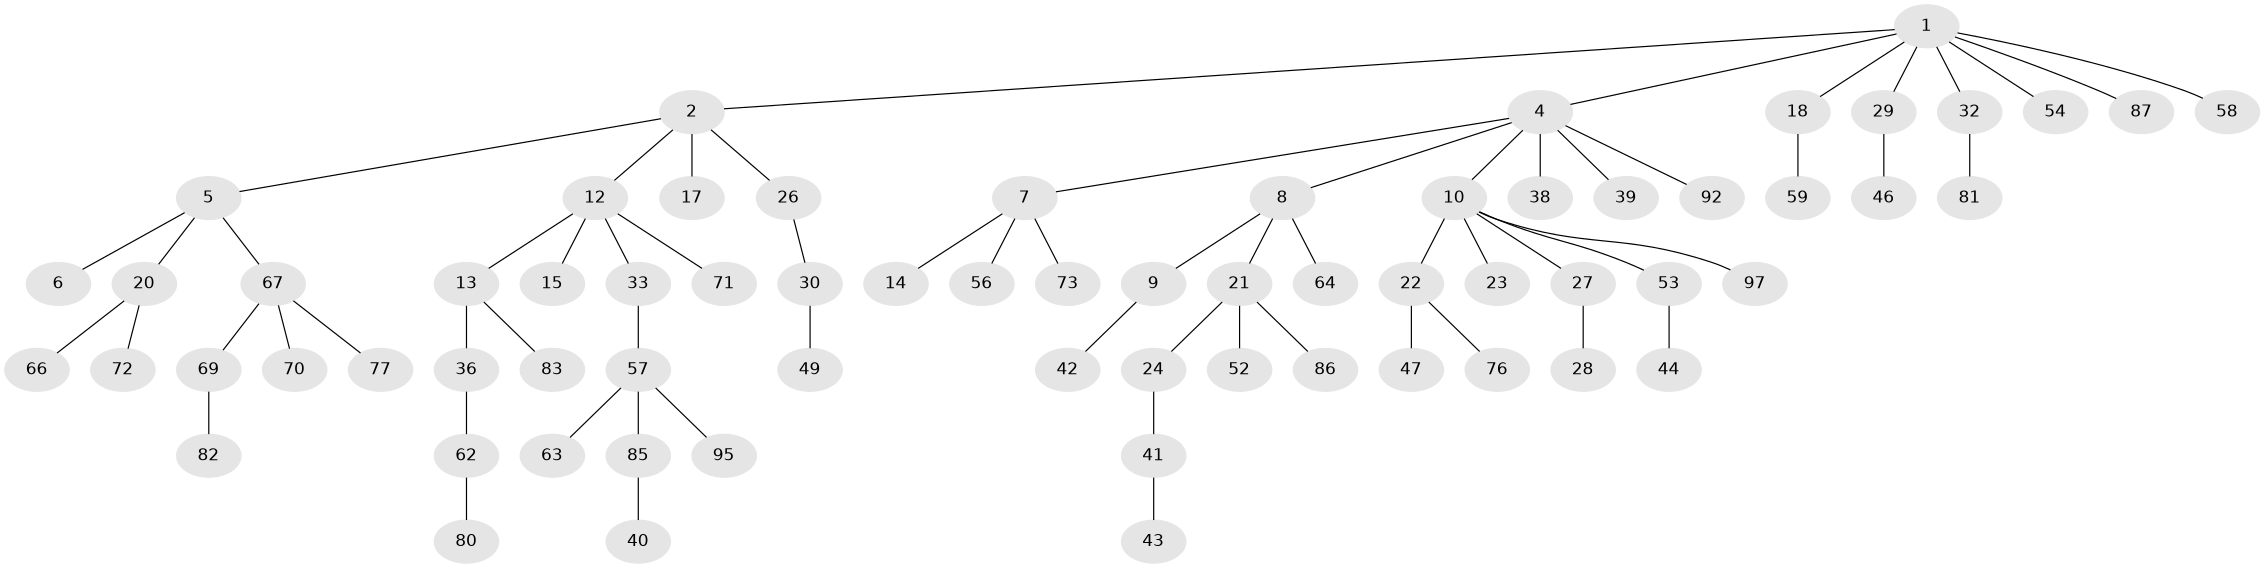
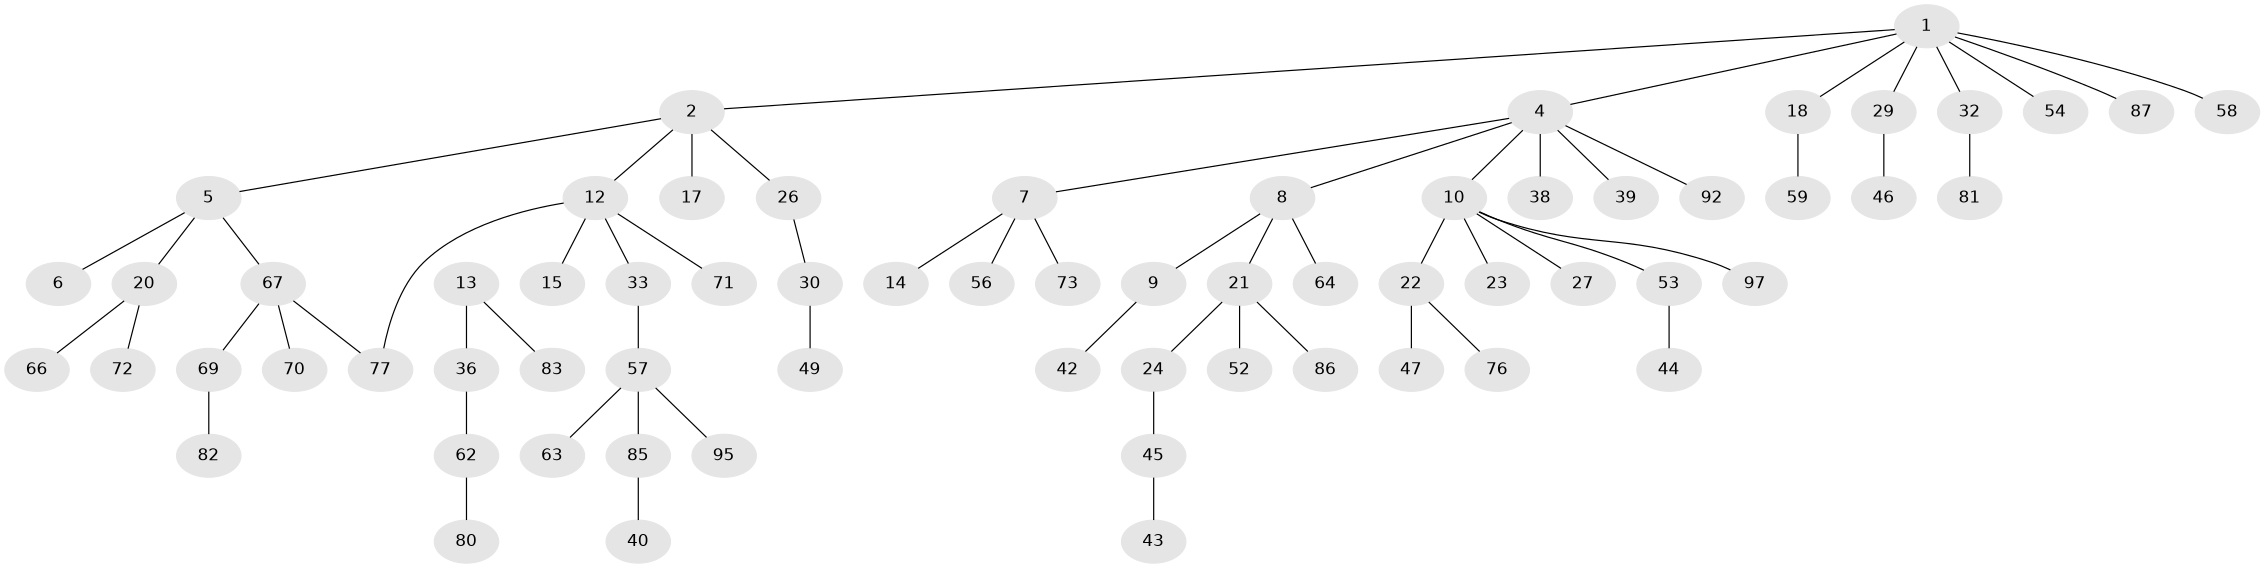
  graph {
    fontname="DejaVu Sans"
    node [color=gray90 fontname="DejaVu Sans" style=filled]
    edge [fontname="DejaVu Sans"]
    1 [super="+3"]
    2 [super="+16"]
    4 [super="+25"]
    18
    29 [super="+79"]
    32 [super="+50"]
    54
    87
    58 [super="+61"]
    5 [super="+11"]
    12 [super="+31"]
    17 [super="+94"]
    26
    7 [super="+37"]
    8 [super="+40"]
    10 [super="+19"]
    38
    39
    92
    59 [super="+93"]
    46 [super="+68"]
    81
    6
    20 [super="+48"]
    67 [super="+78"]
    13 [super="+55"]
    15
    33
    71
    30 [super="+45"]
    14 [super="+44"]
    56
    73
    9 [super="+35"]
    21 [super="+34"]
    64
    22
    23
    27 [super="+96"]
    53 [super="+91"]
    97
    66
    72
    69
    70
    77
    42
    24 [super="+84"]
    52
    86
    47 [super="+60"]
    76 [super="+88"]
-   28
    n54 [label=44]
    36
    83
    57 [super="+75"]
    62 [super="+89"]
-   41 [super="+65"]
+   41 [super="+65" label=45]
    43 [super="+51"]
    49
    63
    85
    95
    80
    n66 [label=40]
    82
    1 -- 2
    1 -- 4
    1 -- 18
    1 -- 29
    1 -- 32
    1 -- 54
    1 -- 87
    1 -- 58
    2 -- 5
    2 -- 12
    2 -- 17
    2 -- 26
    4 -- 7
    4 -- 8
    4 -- 10
    4 -- 38
    4 -- 39
    4 -- 92
    18 -- 59
    29 -- 46
    32 -- 81
    5 -- 6
    5 -- 20
    5 -- 67
-   12 -- 13
+   12 -- 77
    12 -- 15
    12 -- 33
    12 -- 71
    26 -- 30
    7 -- 14
    7 -- 56
    7 -- 73
    8 -- 9
    8 -- 21
    8 -- 64
    10 -- 22
    10 -- 23
    10 -- 27
    10 -- 53
    10 -- 97
    20 -- 66
    20 -- 72
    67 -- 69
    67 -- 70
    67 -- 77
    13 -- 36
    13 -- 83
    33 -- 57
    30 -- 49
    9 -- 42
    21 -- 24
    21 -- 52
    21 -- 86
    22 -- 47
    22 -- 76
-   27 -- 28
    53 -- n54
    69 -- 82
    24 -- 41
    36 -- 62
    57 -- 63
    57 -- 85
    57 -- 95
    62 -- 80
    41 -- 43
    85 -- n66
  }
